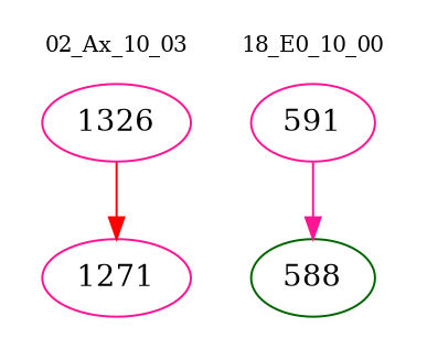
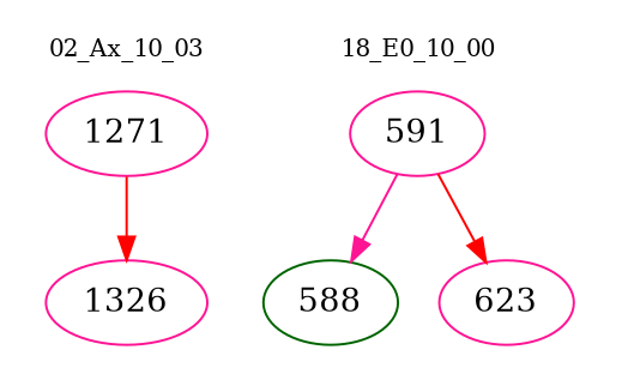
  digraph {
    node [color=deeppink]
    edge [color=red]
    n1 [label=1271]
    n2 [label=1326]
    n3 [color=darkgreen label=588]
    n4 [label=591]
+   n5 [label=623]
    subgraph cluster_1 {
      color=white
      fontsize=10
      label="02_Ax_10_03"
      n1
      n2
    }
    subgraph cluster_2 {
      color=white
      fontsize=10
      label="18_E0_10_00"
      n3
      n4
+     n5
    }
-   n2 -> n1
+   n1 -> n2
    n4 -> n3 [color=deeppink]
+   n4 -> n5
  }
